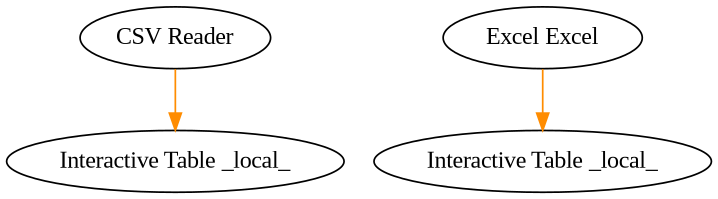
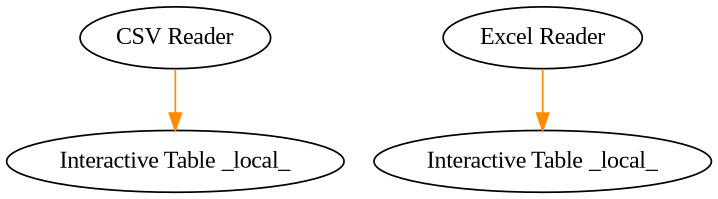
  digraph {
    rankdir=TB
    fontname="Liberation Serif"
    node [fontname="Liberation Serif"]
    edge [color=darkorange fontname="Liberation Serif"]
    n1 [label="Interactive Table _local_"]
    n2 [label="CSV Reader"]
-   n3 [label="Excel Excel"]
+   n3 [label="Excel Reader"]
    n4 [label="Interactive Table _local_"]
    n2 -> n1
    n3 -> n4
  }
